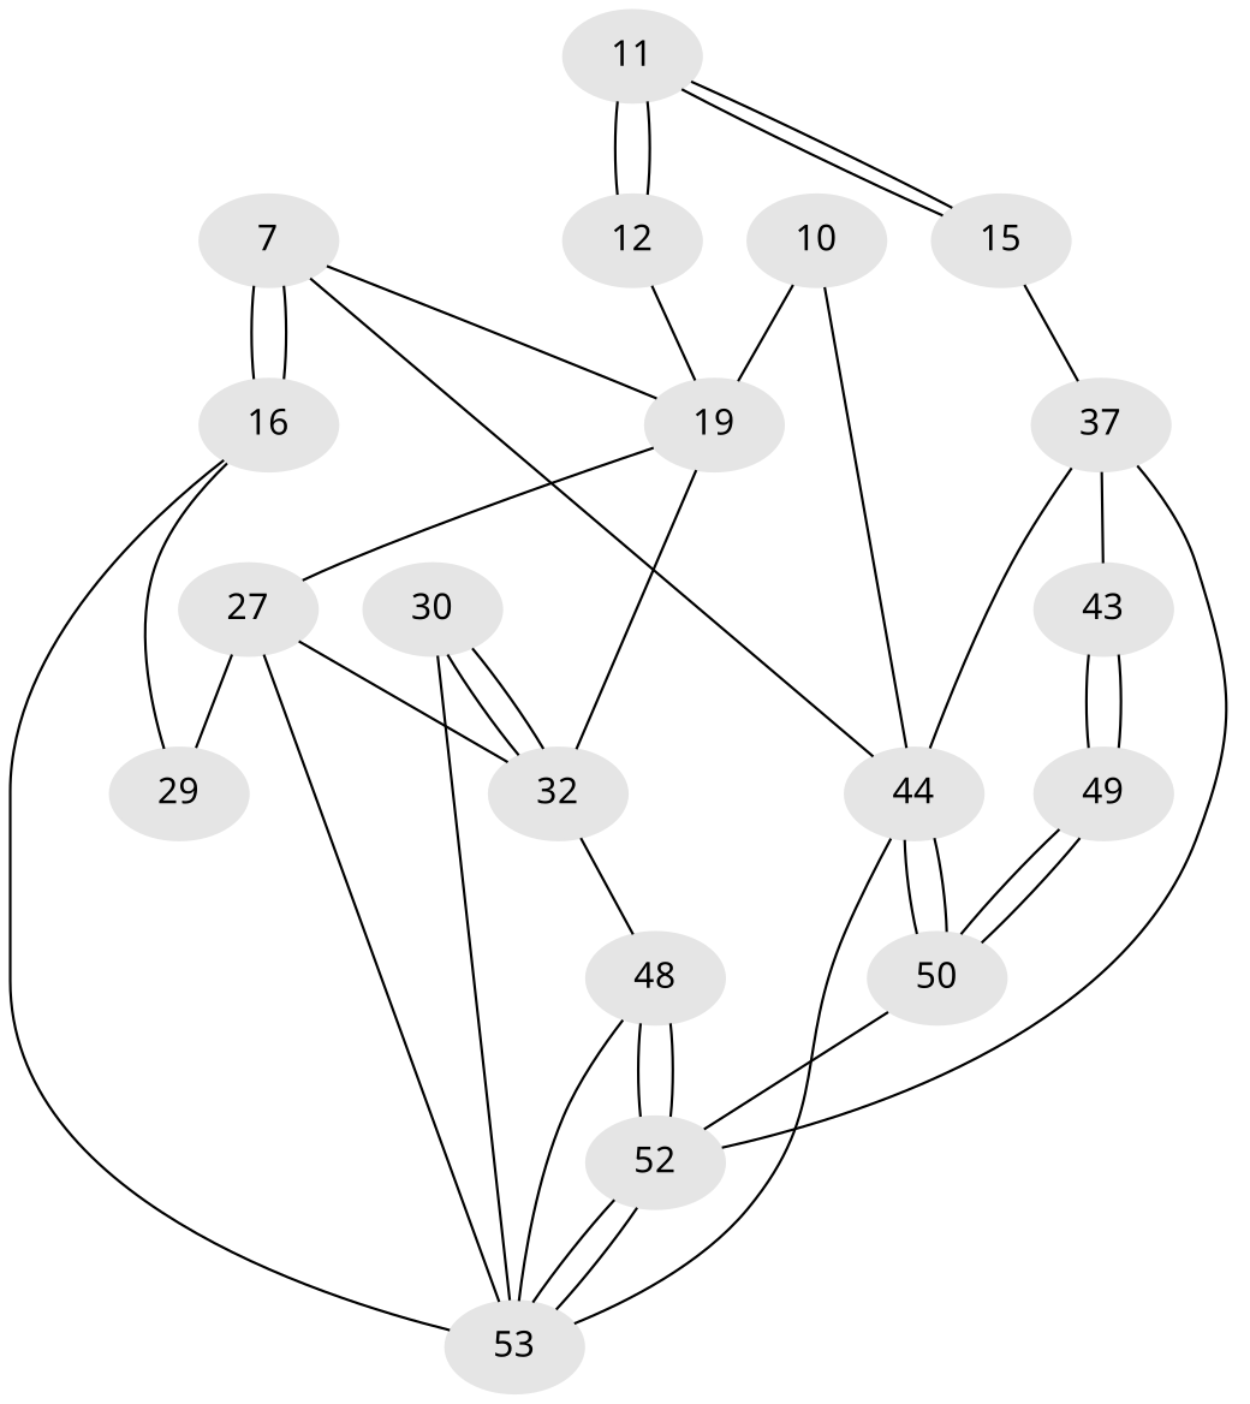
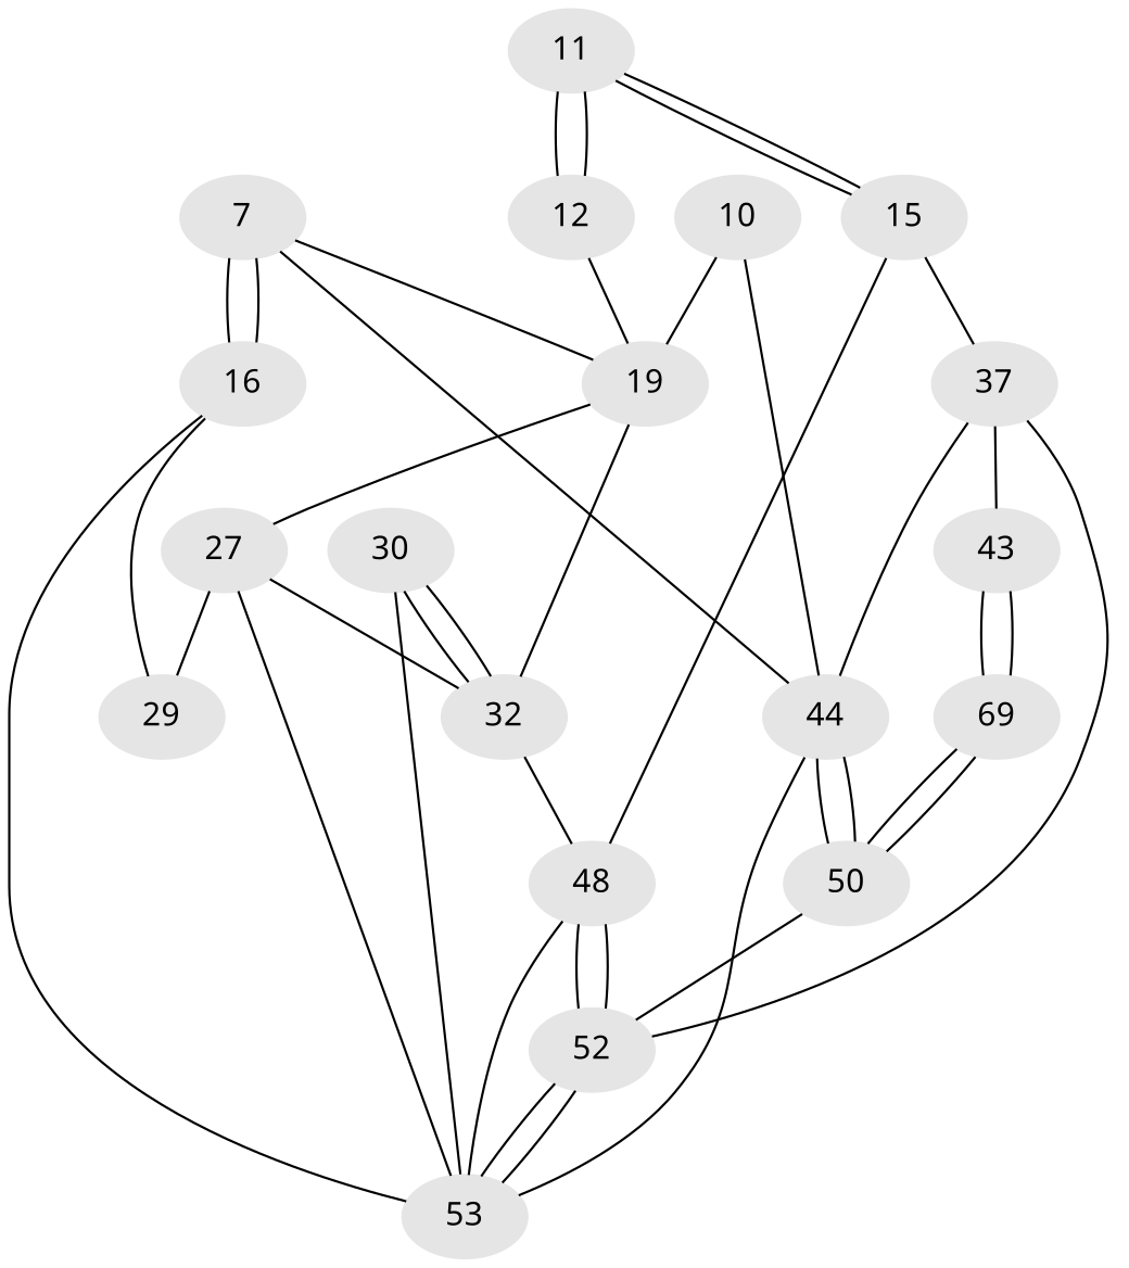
  graph {
    fontname="Noto Sans"
    node [color=gray90 fontname="Noto Sans" style=filled]
    edge [fontname="Noto Sans"]
    7 [super="+4"]
    16
    19 [super="+6+18"]
    44 [super="+13"]
    29 [super="+21+28"]
    53 [super="+45+47+46"]
    27 [super="+26"]
    32 [super="+23+24+25"]
    50
    10 [super="+5"]
    11 [super="+8+9"]
    12
    15
    37 [super="+14"]
    48 [super="+36+35+22"]
    43 [super="+42"]
    52 [super="+51"]
    30
-   49
+   49 [label=69]
    7 -- 16 [weight=2]
    7 -- 16
    7 -- 19
    7 -- 44
    16 -- 29
    16 -- 53
    19 -- 27
    19 -- 32
    44 -- 53
    44 -- 50
    44 -- 50
    27 -- 29 [weight=2]
    27 -- 53
    27 -- 32
    32 -- 48 [weight=2]
    50 -- 52
    10 -- 19 [weight=2]
    10 -- 44
    11 -- 12 [weight=2]
    11 -- 12
    11 -- 15
    11 -- 15
    12 -- 19
    15 -- 37
+   15 -- 48
    37 -- 44
    37 -- 43
    37 -- 52
    48 -- 53
    48 -- 52 [weight=2]
    48 -- 52
    43 -- 49 [weight=2]
    43 -- 49
    52 -- 53
    52 -- 53
    30 -- 53
    30 -- 32 [weight=2]
    30 -- 32
    49 -- 50
    49 -- 50
  }
